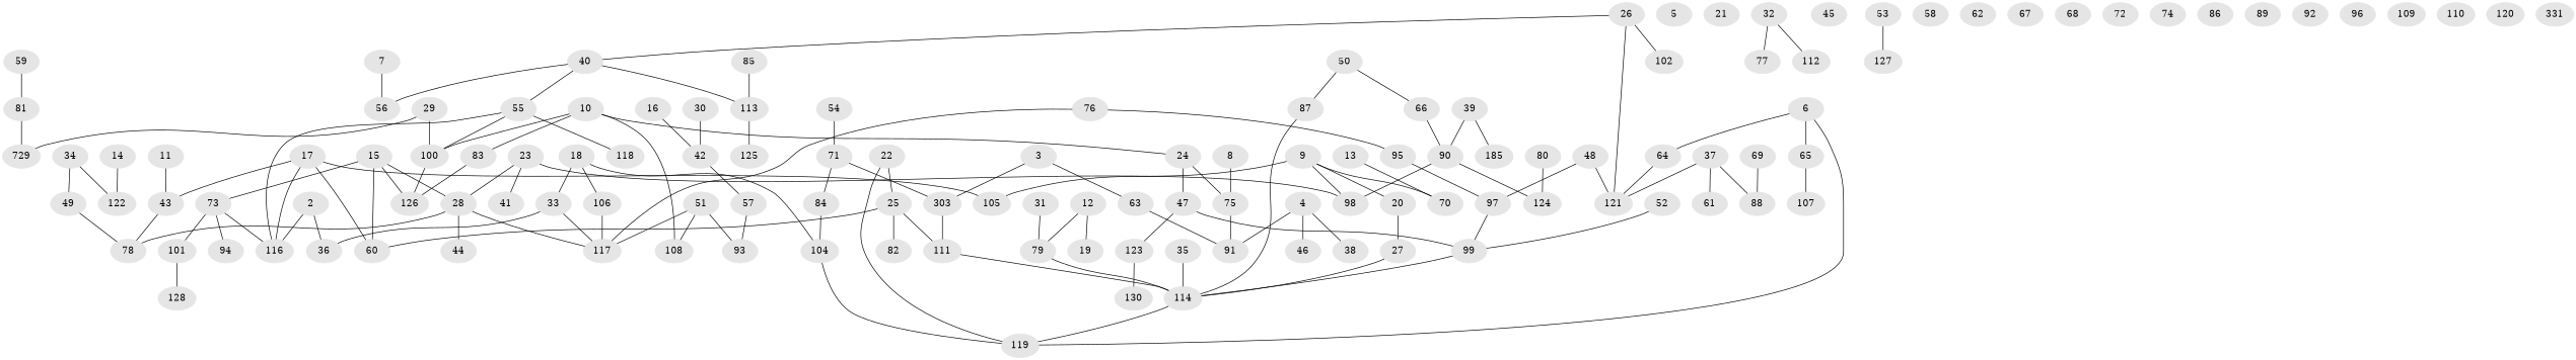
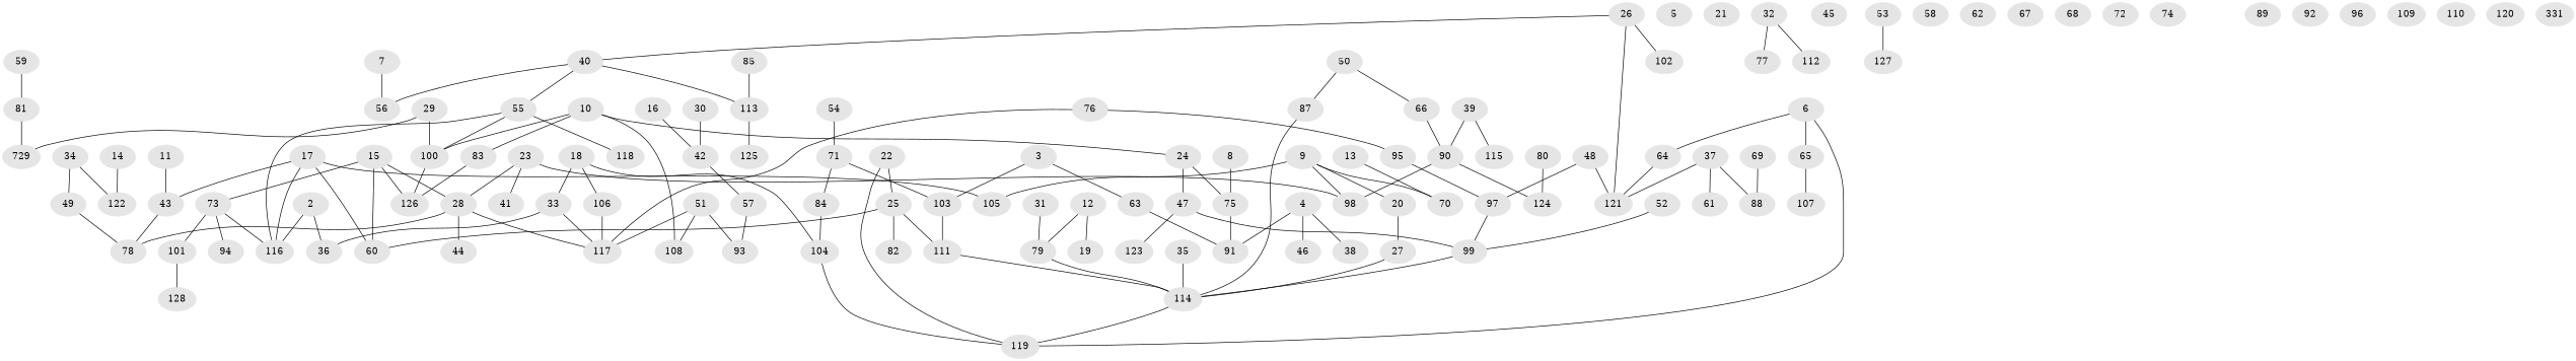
  graph {
    node [color=gray90 style=filled]
    11
    43
    83
    126
    2
    36
    116
    3
    63
-   103 [label=303]
+   103
    91
    111
    4
    38
    46
    5
    6
    64
    65
    119
    121
    107
    7
    56
    8
    75
    9
    20
    70
    98
    105
    27
    10
    24
    100
    108
    47
    78
    12
    19
    79
    114
    13
    14
    122
    15
    28
    60
    73
    44
    117
    94
    101
    16
    42
    57
    17
    18
    33
    104
    106
    21
    22
    25
    82
    23
    41
    99
    123
    26
    40
    102
    55
    113
    29
    n76 [label=729]
    30
    31
    32
    77
    112
    34
    49
    35
    37
    88
    61
    39
    90
-   115 [label=185]
+   115
    124
    118
    125
    93
    45
-   130
    48
    97
    50
    66
    87
    51
    52
    53
    127
    54
    71
    84
    58
    59
    81
    62
    67
    68
    69
    72
    128
    74
    76
    95
    80
    85
-   86
    89
    92
    96
    109
    110
    120
    n130 [label=331]
    11 -- 43
    43 -- 78
    83 -- 126
    2 -- 36
    2 -- 116
    3 -- 63
    3 -- 103
    63 -- 91
    103 -- 111
    111 -- 114
    4 -- 91
    4 -- 38
    4 -- 46
    6 -- 64
    6 -- 65
    6 -- 119
    64 -- 121
    65 -- 107
    7 -- 56
    8 -- 75
    75 -- 91
    9 -- 20
    9 -- 70
    9 -- 98
    9 -- 105
    20 -- 27
    27 -- 114
    10 -- 83
    10 -- 24
    10 -- 100
    10 -- 108
    24 -- 75
    24 -- 47
    100 -- 126
    47 -- 99
    47 -- 123
    12 -- 19
    12 -- 79
    79 -- 114
    114 -- 119
    13 -- 70
    14 -- 122
    15 -- 126
    15 -- 28
    15 -- 60
    15 -- 73
    28 -- 78
    28 -- 44
    28 -- 117
    73 -- 116
    73 -- 94
    73 -- 101
    101 -- 128
    16 -- 42
    42 -- 57
    57 -- 93
    17 -- 43
    17 -- 116
    17 -- 105
    17 -- 60
    18 -- 33
    18 -- 104
    18 -- 106
    33 -- 36
    33 -- 117
    104 -- 119
    106 -- 117
    22 -- 119
    22 -- 25
    25 -- 111
    25 -- 60
    25 -- 82
    23 -- 98
    23 -- 28
    23 -- 41
    99 -- 114
-   123 -- 130
    26 -- 121
    26 -- 40
    26 -- 102
    40 -- 56
    40 -- 55
    40 -- 113
    55 -- 116
    55 -- 100
    55 -- 118
    113 -- 125
    29 -- 100
    29 -- n76
    30 -- 42
    31 -- 79
    32 -- 77
    32 -- 112
    34 -- 122
    34 -- 49
    49 -- 78
    35 -- 114
    37 -- 121
    37 -- 88
    37 -- 61
    39 -- 90
    39 -- 115
    90 -- 98
    90 -- 124
    48 -- 121
    48 -- 97
    97 -- 99
    50 -- 66
    50 -- 87
    66 -- 90
    87 -- 114
    51 -- 108
    51 -- 117
    51 -- 93
    52 -- 99
    53 -- 127
    54 -- 71
    71 -- 103
    71 -- 84
    84 -- 104
    59 -- 81
    81 -- n76
    69 -- 88
    76 -- 117
    76 -- 95
    95 -- 97
    80 -- 124
    85 -- 113
  }
